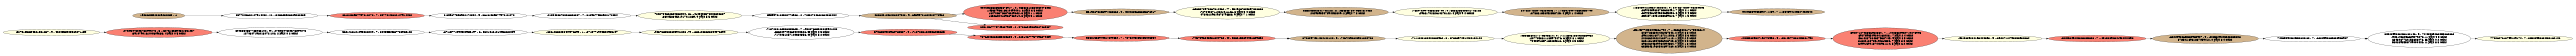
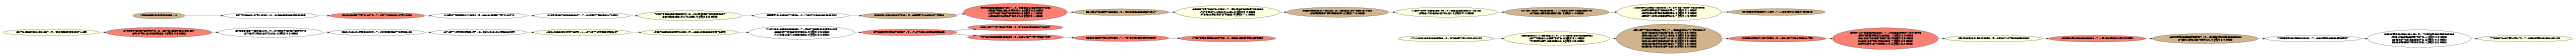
  digraph {
    rankdir=LR
    node [fillcolor=salmon style=filled]
    n1 [fillcolor=tan label="1943605523609282035 : -1"]
    n2 [fillcolor=white label="8577043622147914482 : 0 : 1343605523609282035\n"]
    n3 [label="8618153957797812270 : 7 : 8577043622147914482\n"]
    n4 [fillcolor=white label="8139677558902172854 : 9 : 8618153957797812270\n"]
    n5 [fillcolor=white label="-4105408378006306887 : 7 : 8139677558902172854\n"]
    n6 [fillcolor=lightyellow label="7202784662634888404 : 6 : -4105408378006306887\n-8804588452191701869: 9 pays 5 5 coins\n"]
    n7 [fillcolor=white label="6959970180520778968 : 2 : 7202784662634888404\n"]
    n8 [fillcolor=tan label="4836251258423047508 : 9 : 6959970180520778968\n"]
    n9 [label="4004285683385678917 : 4 : 4836251258423047508\n-4538793318310499401: 6 pays 3 5 coins\n1847033723873329602: 3 pays 1 1 coins\n1852600418968763914: 3 pays 5 1 coins\n"]
    n10 [fillcolor=tan label="5519267325397038368 : 9 : 4004285683385678917\n"]
    n11 [fillcolor=lightyellow label="-6565078970667814462 : 7 : 5519267325397038368\n-7270406711060191126: 3 pays 5 4 coins\n4730612931987679883: 9 pays 7 1 coins\n"]
    n12 [fillcolor=tan label="568848642341748128 : 8 : -6565078970667814462\n2029695547394452309: 2 pays 7 3 coins\n"]
    n13 [fillcolor=lightyellow label="-7589739970883256790 : 9 : 568848642341748128\n-2968170282610273122: 4 pays 9 4 coins\n"]
    n14 [fillcolor=tan label="3476274289706230646 : 7 : -7589739970883256790\n-378881858452358725: 4 pays 1 4 coins\n"]
    n15 [fillcolor=lightyellow label="-1884394123327252342 : 9 : 3476274289706230646\n-8693439826763628491: 7 pays 2 1 coins\n-6298481594388655256: 6 pays 0 4 coins\n-6355716051863659616: 7 pays 1 5 coins\n"]
    n16 [fillcolor=tan label="4024553903569271159 : 7 : -1884394123327252342\n"]
    n17 [fillcolor=lightyellow label="-5275135694321531237 : 9 : 4024553903569271159\n"]
    n18 [label="-2730347320576899273 : 6 : -5275135694321531237\n-391079016104649383: 4 pays 0 5 coins\n"]
    n19 [fillcolor=white label="8043554567786965102 : 9 : -2730347320576899273\n1270847198418472102: 2 pays 0 2 coins\n"]
    n20 [fillcolor=white label="5601413101495822009 : 7 : 8043554567786965102\n"]
    n21 [fillcolor=white label="-8715771994500935197 : 6 : 5601413101495822009\n"]
    n22 [fillcolor=lightyellow label="-6861063603844976699 : 1 : -8715771994500935197\n"]
    n23 [fillcolor=lightyellow label="-9037683523805941208 : 9 : -6861063603844976699\n"]
    n24 [fillcolor=white label="-7187288160536035625 : 7 : -9037683523805941208\n-6332097496634040326: 5 pays 0 5 coins\n-7172031257124380856: 0 pays 5 2 coins\n"]
    n25 [label="5706654908960788587 : 9 : -7187288160536035625\n"]
    n26 [label="2251467775749637909 : 2 : 5706654908960788587\n"]
    n27 [label="7876245235255025854 : 9 : 2251467775749637909\n"]
    n28 [label="3868156894451609652 : 7 : 7876245235255025854\n"]
    n29 [label="-7467896646981804768 : 4 : 3868156894451609652\n"]
-   n30 [fillcolor=tan label="6786397451484102120 : 9 : -7467896646981804768\n"]
    n31 [fillcolor=lightyellow label="-7111308133402688962 : 3 : 6786397451484102120\n"]
    n32 [fillcolor=lightyellow label="-4636580217175506614 : 9 : -7111308133402688962\n-2077053811185975476: 6 pays 8 1 coins\n7040391357163269316: 6 pays 2 5 coins\n"]
    n33 [fillcolor=tan label="-8514577036445361790 : 7 : -4636580217175506614\n8087888802426467342: 2 pays 8 3 coins\n-5931331647137211546: 2 pays 5 3 coins\n2026320022413071113: 1 pays 2 5 coins\n8831316534656926725: 3 pays 8 3 coins\n8932644829964294634: 7 pays 1 3 coins\n3555451960502897280: 3 pays 8 4 coins\n"]
    n34 [label="-4425580954719273996 : 9 : -8514577036445361790\n"]
    n35 [label="-3920712798356932864 : 7 : -4425580954719273996\n-6927595549204168481: 7 pays 2 4 coins\n-5614287364657538705: 9 pays 8 5 coins\n8132012872519081588: 7 pays 8 3 coins\n6499159918744293114: 5 pays 6 2 coins\n"]
    n36 [fillcolor=lightyellow label="-4515889234193444698 : 9 : -3920712798356932864\n"]
    n37 [label="-8025349243323885808 : 7 : -4515889234193444698\n"]
    n38 [fillcolor=tan label="-6602998665330933907 : 9 : -8025349243323885808\n8785016981867059412: 0 pays 3 4 coins\n"]
    n39 [fillcolor=white label="7443559463455860860 : 7 : -6602998665330933907\n"]
    n40 [fillcolor=white label="8052899363483182146 : 9 : 7443559463455860860\n-9031488056609279278: 1 pays 4 5 coins\n6843087760158823078: 6 pays 0 2 coins\n5602698556709000446: 1 pays 8 3 coins\n"]
    n41 [fillcolor=lightyellow label="7732627618799129174 : 7 : 8052899363483182146\n"]
    n1 -> n2
    n2 -> n3
    n3 -> n4
    n4 -> n5
    n5 -> n6
    n6 -> n7
    n7 -> n8
    n8 -> n9
    n9 -> n10
    n10 -> n11
    n11 -> n12
    n12 -> n13
    n13 -> n14
    n14 -> n15
    n15 -> n16
    n17 -> n18
    n18 -> n19
    n19 -> n20
    n20 -> n21
    n21 -> n22
    n22 -> n23
    n23 -> n24
    n24 -> n25
-   n8 -> n26
+   n25 -> n26
    n25 -> n27
    n27 -> n28
    n28 -> n29
-   n29 -> n30
-   n30 -> n31
    n31 -> n32
    n32 -> n33
    n33 -> n34
    n34 -> n35
    n35 -> n36
    n36 -> n37
    n37 -> n38
    n38 -> n39
    n39 -> n40
    n40 -> n41
  }
